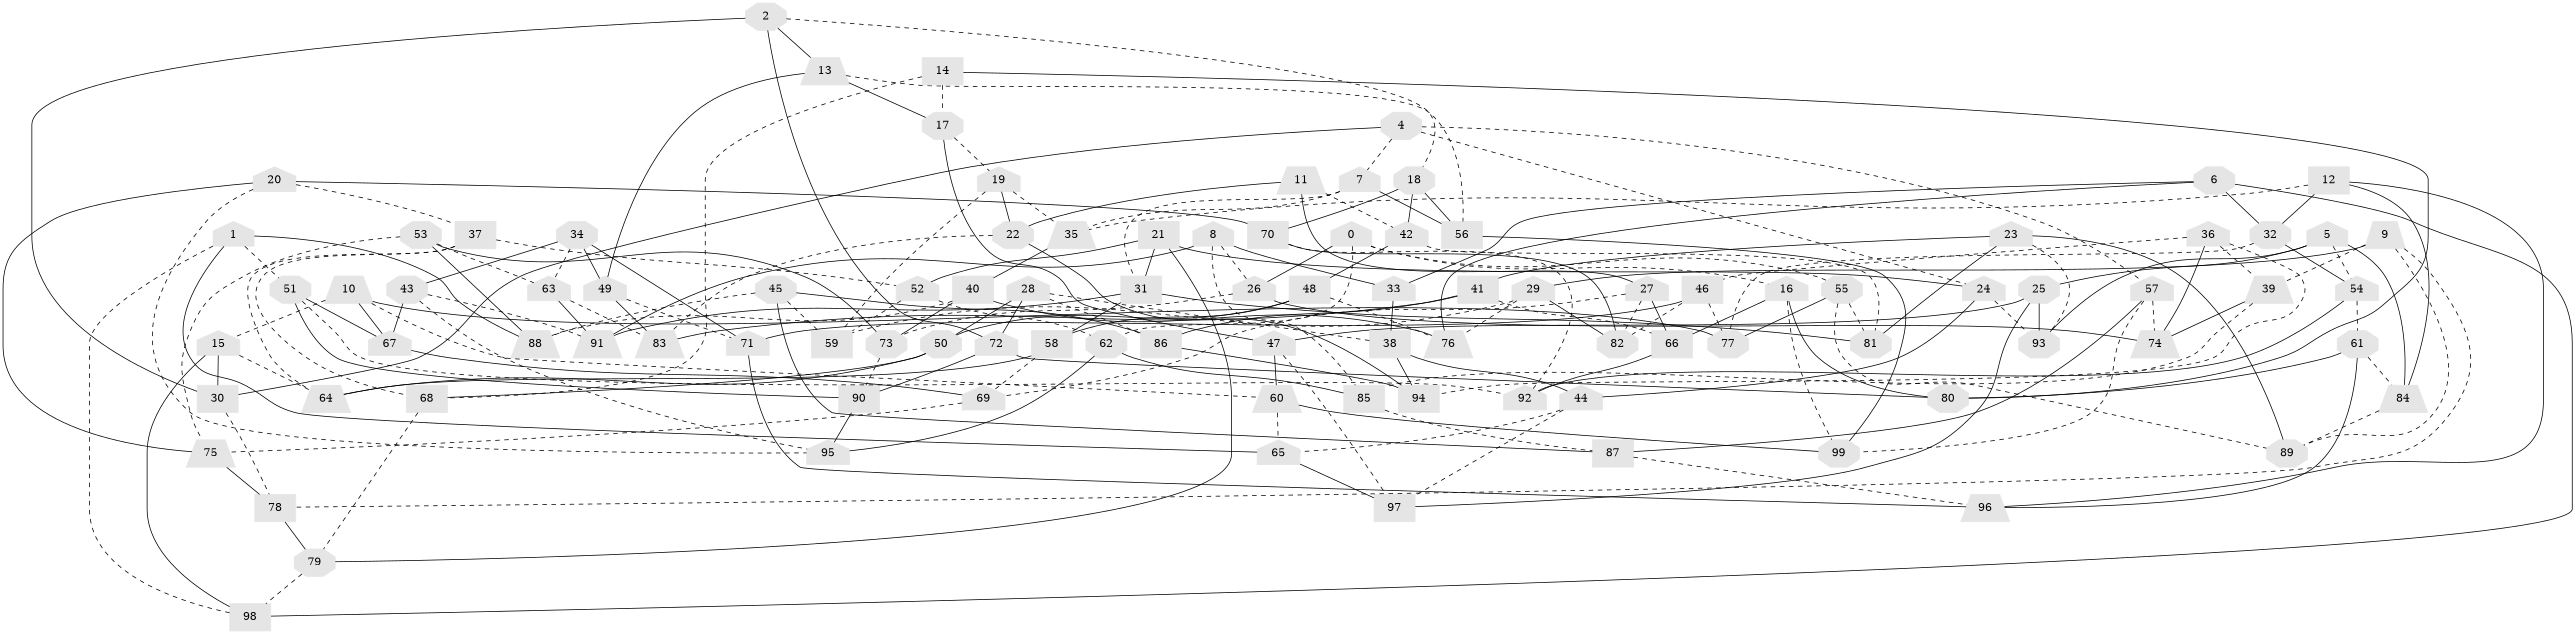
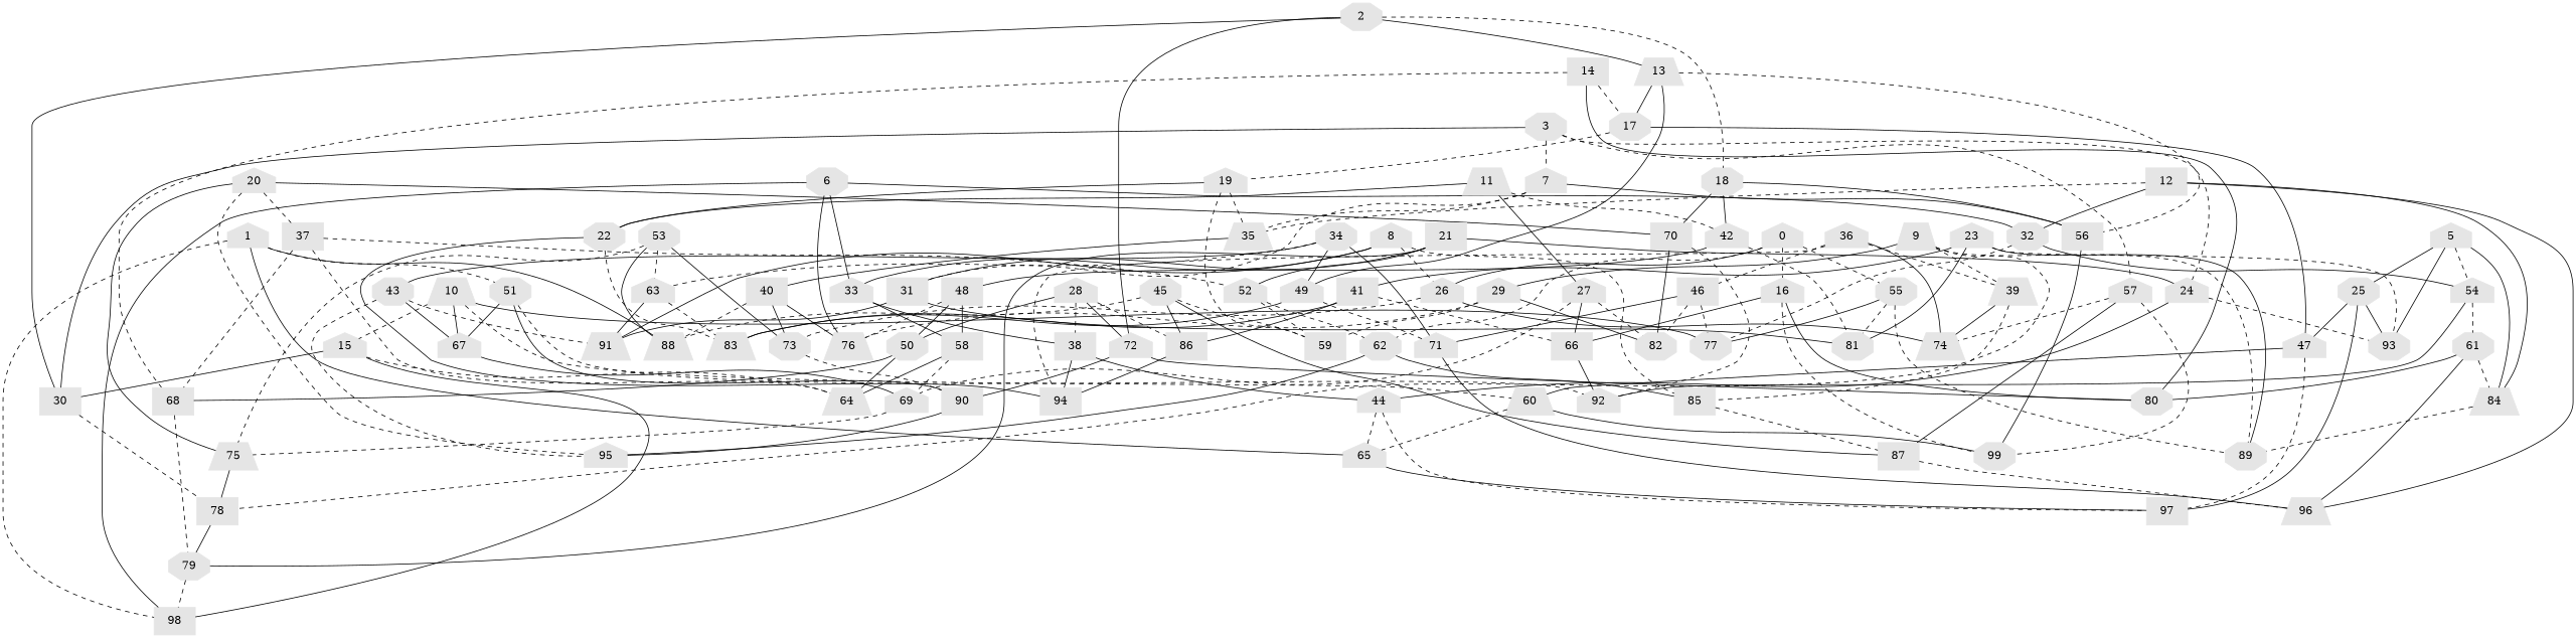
  graph {
    node [color=gray90 shape=house style=filled]
    edge [style=solid]
    51 [shape=octagon]
    1
    65
    88 [shape=trapezium]
    98 [shape=box]
    67
    90 [shape=box]
    92
    97 [shape=box]
    2 [shape=octagon]
    13 [shape=trapezium]
    18 [shape=octagon]
    30 [shape=box]
    72
    56 [shape=box]
    17 [shape=octagon]
    49
    42
    70 [shape=box]
    78 [shape=box]
    80 [shape=octagon]
    n22 [label=0]
    16
    26
    55 [shape=octagon]
    62 [shape=octagon]
    66 [shape=box]
    99 [shape=octagon]
    73 [shape=octagon]
    74 [shape=trapezium]
    89 [shape=octagon]
    77 [shape=octagon]
    81 [shape=octagon]
    85 [shape=box]
    95
-   4 [shape=octagon]
+   4 [shape=octagon label=3]
    7
    24
    57
    31 [shape=box]
    35 [shape=trapezium]
    93 [shape=octagon]
    44
    87 [shape=box]
    25 [shape=octagon]
    5
    54
    84 [shape=trapezium]
    47
    61 [shape=octagon]
    6 [shape=octagon]
    32 [shape=octagon]
    33
    76 [shape=trapezium]
    38 [shape=box]
    58 [shape=box]
    91 [shape=trapezium]
    40 [shape=box]
    8
    9 [shape=trapezium]
    29
    39 [shape=trapezium]
    59 [shape=box]
    82 [shape=octagon]
    79 [shape=octagon]
    10 [shape=trapezium]
    15
    60 [shape=trapezium]
    64 [shape=trapezium]
    69
    11 [shape=trapezium]
    22 [shape=octagon]
    27
    14 [shape=box]
    68 [shape=box]
    83 [shape=trapezium]
    94 [shape=box]
    48 [shape=box]
    12 [shape=box]
    96 [shape=trapezium]
    19
    71
    20
    37 [shape=box]
    75 [shape=trapezium]
    52
    21 [shape=box]
    23
    41 [shape=box]
    86 [shape=box]
    28
    50 [shape=octagon]
    34 [shape=octagon]
    43 [shape=octagon]
    63
    36
    46 [shape=box]
    45 [shape=octagon]
    53 [shape=octagon]
    51 -- 67
    51 -- 90
    51 -- 92 [style=dashed]
    1 -- 51 [style=dashed]
    1 -- 65
    1 -- 88
    1 -- 98 [style=dashed]
    65 -- 97
    67 -- 69
    90 -- 95
    2 -- 13
    2 -- 18 [style=dashed]
    2 -- 30
    2 -- 72
    13 -- 56 [style=dashed]
    13 -- 17
    13 -- 49
    18 -- 56
    18 -- 42
    18 -- 70
    30 -- 78 [style=dashed]
    72 -- 90
    72 -- 80
    56 -- 99
    17 -- 47
    17 -- 19 [style=dashed]
    49 -- 83
    49 -- 71 [style=dashed]
    42 -- 81 [style=dashed]
    42 -- 48
    70 -- 92 [style=dashed]
    70 -- 82
    78 -- 79
    n22 -- 16 [style=dashed]
    n22 -- 26
    n22 -- 55 [style=dashed]
    n22 -- 62 [style=dashed]
    16 -- 80
    16 -- 66
    16 -- 99 [style=dashed]
    26 -- 73 [style=dashed]
    26 -- 74
    55 -- 89 [style=dashed]
    55 -- 77
    55 -- 81 [style=dashed]
    62 -- 85
    62 -- 95
    66 -- 92
    73 -- 90 [style=dashed]
    85 -- 87 [style=dashed]
    4 -- 30
    4 -- 7 [style=dashed]
    4 -- 24 [style=dashed]
    4 -- 57 [style=dashed]
    7 -- 56
    7 -- 31 [style=dashed]
    7 -- 35 [style=dashed]
    24 -- 93 [style=dashed]
    24 -- 44
    57 -- 99 [style=dashed]
    57 -- 74 [style=dashed]
    57 -- 87
    31 -- 81
    31 -- 91
    35 -- 40
    44 -- 65 [style=dashed]
    44 -- 97 [style=dashed]
    87 -- 96 [style=dashed]
    25 -- 97
    25 -- 93
    25 -- 47
    5 -- 93
    5 -- 25
    5 -- 54 [style=dashed]
    5 -- 84
    54 -- 92
    54 -- 61 [style=dashed]
    84 -- 89 [style=dashed]
    47 -- 97 [style=dashed]
    47 -- 60
    61 -- 80
    61 -- 84 [style=dashed]
    61 -- 96
    6 -- 98
    6 -- 32
    6 -- 33
    6 -- 76
    32 -- 77 [style=dashed]
    32 -- 54
    33 -- 38
-   31 -- 58
+   33 -- 58
    38 -- 44
    38 -- 94
    58 -- 64
    58 -- 69 [style=dashed]
    40 -- 88 [style=dashed]
    40 -- 73
    40 -- 76
    8 -- 26 [style=dashed]
    8 -- 85 [style=dashed]
    8 -- 33
    8 -- 91
    9 -- 78 [style=dashed]
    9 -- 89 [style=dashed]
    9 -- 29
    9 -- 39 [style=dashed]
    29 -- 76 [style=dashed]
    29 -- 59 [style=dashed]
    29 -- 82
    39 -- 74
    39 -- 85 [style=dashed]
    79 -- 98 [style=dashed]
    10 -- 67
    10 -- 77
    10 -- 15 [style=dashed]
    10 -- 60 [style=dashed]
    15 -- 98
    15 -- 30
    15 -- 64 [style=dashed]
    60 -- 65 [style=dashed]
    60 -- 99
    69 -- 75 [style=dashed]
    11 -- 42 [style=dashed]
    11 -- 22
    11 -- 27
    22 -- 83 [style=dashed]
    22 -- 94
    27 -- 66
    27 -- 82 [style=dashed]
    27 -- 69 [style=dashed]
    14 -- 17 [style=dashed]
    14 -- 80
    14 -- 68 [style=dashed]
    68 -- 79 [style=dashed]
    48 -- 76 [style=dashed]
    48 -- 58
    48 -- 50
    12 -- 35 [style=dashed]
    12 -- 84
    12 -- 32
    12 -- 96
    19 -- 35 [style=dashed]
    19 -- 59 [style=dashed]
    19 -- 22
    71 -- 96
    20 -- 70
    20 -- 95 [style=dashed]
    20 -- 37 [style=dashed]
    20 -- 75
    37 -- 64 [style=dashed]
    37 -- 68 [style=dashed]
    37 -- 52 [style=dashed]
    75 -- 78
    52 -- 62 [style=dashed]
    52 -- 59 [style=dashed]
    21 -- 24
    21 -- 31
    21 -- 79
    21 -- 52
    23 -- 89
    23 -- 81
    23 -- 93 [style=dashed]
    23 -- 41
    41 -- 66 [style=dashed]
    41 -- 83
    41 -- 86
    86 -- 94
    28 -- 72
    28 -- 38 [style=dashed]
    28 -- 86 [style=dashed]
    28 -- 50
    50 -- 64
    50 -- 68
    34 -- 49
    34 -- 71
    34 -- 43
    34 -- 63 [style=dashed]
    43 -- 67
    43 -- 95 [style=dashed]
    43 -- 91 [style=dashed]
    63 -- 91
    63 -- 83 [style=dashed]
    36 -- 74
    36 -- 39 [style=dashed]
    36 -- 94 [style=dashed]
    36 -- 46 [style=dashed]
    46 -- 77 [style=dashed]
    46 -- 82 [style=dashed]
    46 -- 71
    45 -- 88 [style=dashed]
    45 -- 87
    45 -- 59 [style=dashed]
    45 -- 86
    53 -- 88
    53 -- 73
    53 -- 75 [style=dashed]
    53 -- 63 [style=dashed]
  }
